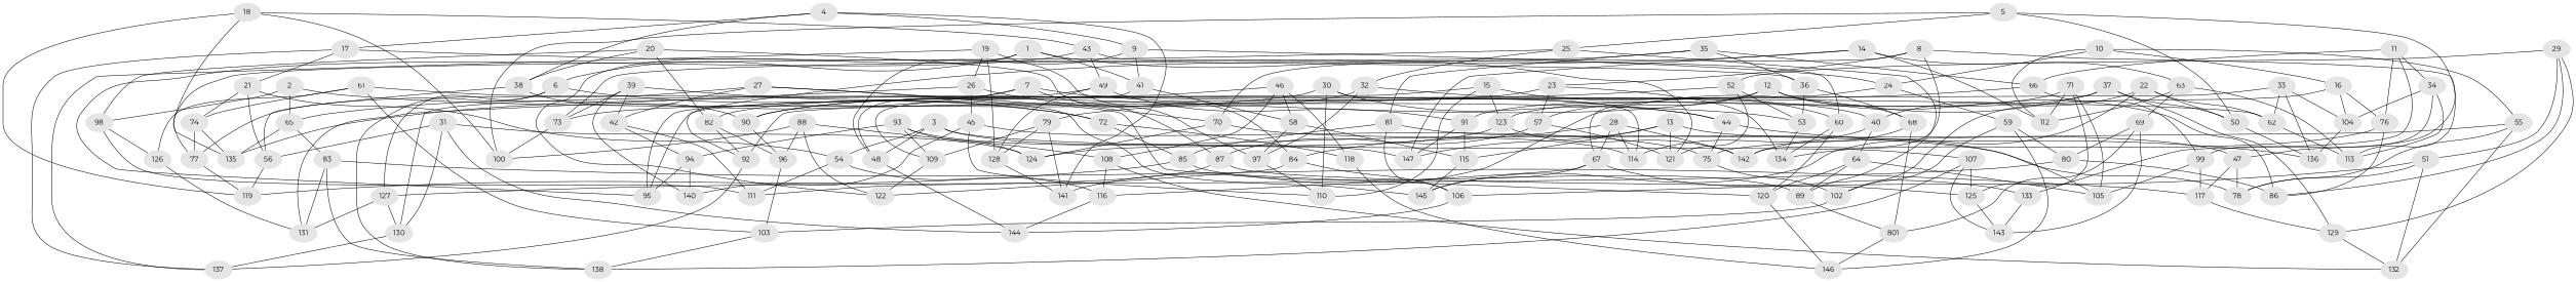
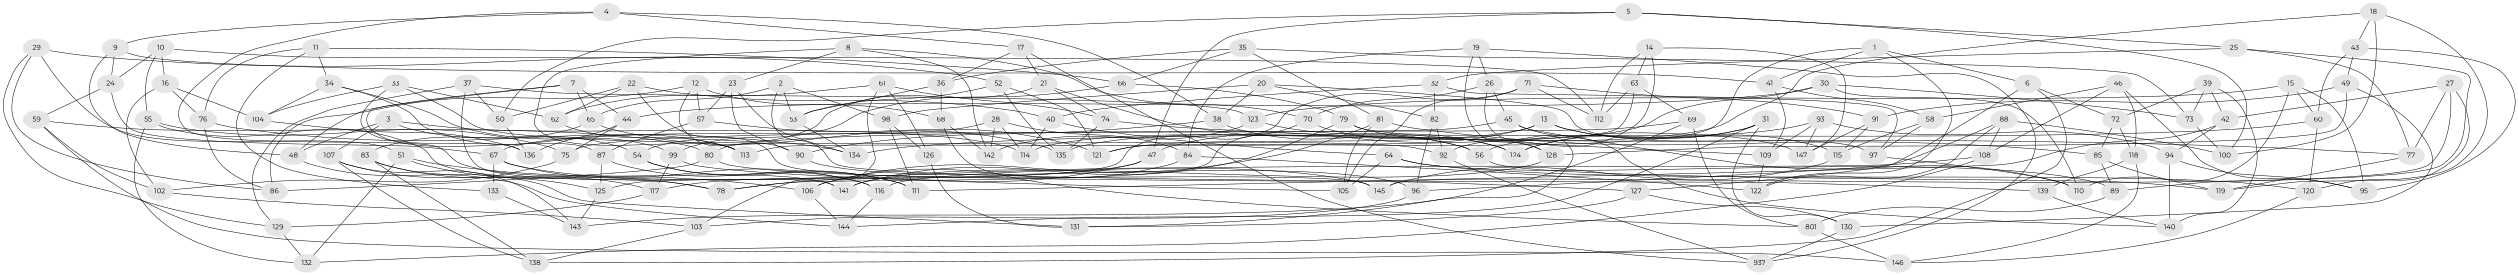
  graph {
    fontname=Montserrat
    node [color=gray90 fontname=Montserrat style=filled]
    edge [fontname=Montserrat]
    1
    6
    41
    121
    122
    72
    127
    138
    58
    109
    2
    53
    65
    98
+   139
    134
    135
    83
    126
    111
    140
    3
    48
    54
    107
    114
    144
    116
    143
    125
    4
    9
    17
    38
    141
    24
    21
    36
-   137
+   137 [label=937]
    90
    56
    5
    25
    47
    50
    100
    32
    77
    89
    78
    117
    136
    118
    85
    131
    130
    7
    44
    87
    75
    8
    23
    70
    113
    142
    57
    124
    59
    67
    10
    16
    55
    112
    76
    102
    104
    132
    11
    34
    66
    133
    99
    79
    86
    12
    68
    n87 [label=801]
    96
    13
    115
    147
    145
    14
    63
    92
    69
    15
    60
    95
    110
    123
    120
    103
    74
    18
    43
    119
    49
    19
    26
    84
    128
    45
    106
    20
    82
    97
    22
    40
    62
    64
    80
    146
    27
    42
    94
    28
    29
    51
    52
    129
    30
    73
    31
    33
    105
    35
    81
    37
    39
    91
    46
    108
    61
    71
    88
    93
    1 -- 6
    1 -- 41
    1 -- 121
    1 -- 122
    6 -- 72
    6 -- 127
    6 -- 138
    41 -- 58
    41 -- 109
    72 -- 118
    72 -- 85
    127 -- 131
    127 -- 130
    58 -- 115
    58 -- 97
    109 -- 122
    2 -- 53
    2 -- 65
    2 -- 98
+   2 -- 139
    53 -- 134
    65 -- 135
    65 -- 83
    98 -- 126
    98 -- 111
+   139 -- 140
    83 -- 138
    83 -- 117
    83 -- 131
    126 -- 131
    3 -- 48
    3 -- 54
    3 -- 107
    3 -- 114
    48 -- 144
    54 -- 111
    54 -- 116
    107 -- 138
    107 -- 143
    107 -- 125
    116 -- 144
    125 -- 143
    4 -- 9
    4 -- 17
    4 -- 38
    4 -- 141
    9 -- 41
    9 -- 48
    9 -- 24
    17 -- 21
    17 -- 36
    17 -- 137
    38 -- 90
    38 -- 56
    24 -- 59
    24 -- 67
    21 -- 54
    21 -- 56
    21 -- 74
    36 -- 53
    36 -- 68
    90 -- 96
    56 -- 119
    5 -- 25
    5 -- 47
    5 -- 50
    5 -- 100
    25 -- 32
    25 -- 77
    25 -- 89
    47 -- 78
    47 -- 117
    50 -- 136
    32 -- 82
    32 -- 97
    32 -- 40
    77 -- 119
    89 -- n87
    117 -- 129
+   118 -- 139
    118 -- 146
    85 -- 89
    85 -- 119
    130 -- 137
    7 -- 65
    7 -- 48
    7 -- 44
    7 -- 87
    44 -- 136
    44 -- 75
    87 -- 111
    87 -- 125
    75 -- 102
    8 -- 23
    8 -- 70
    8 -- 113
    8 -- 142
    23 -- 134
    23 -- 90
    23 -- 57
    70 -- 78
    70 -- 124
    57 -- 121
    57 -- 87
    59 -- 102
    59 -- 80
    59 -- 146
    67 -- 116
    67 -- 133
    67 -- 145
    10 -- 24
    10 -- 16
    10 -- 55
    10 -- 112
    16 -- 76
    16 -- 102
    16 -- 104
    55 -- 78
    55 -- 75
    55 -- 132
    76 -- 134
    76 -- 86
    102 -- 103
    104 -- 136
    11 -- 76
    11 -- 34
    11 -- 66
    11 -- 133
    34 -- 113
    34 -- 104
    34 -- 99
    66 -- 99
    66 -- 79
    133 -- 143
    99 -- 117
    99 -- 105
    79 -- 109
    79 -- 141
    79 -- 128
    12 -- 90
    12 -- 57
    12 -- 86
    12 -- 68
    68 -- 142
    68 -- n87
    n87 -- 146
    96 -- 103
    13 -- 121
    13 -- 47
    13 -- 115
    13 -- 147
    115 -- 145
    14 -- 112
    14 -- 147
    14 -- 63
    14 -- 92
    63 -- 113
    63 -- 112
    63 -- 69
    92 -- 137
    69 -- 143
    69 -- n87
    69 -- 80
    15 -- 60
    15 -- 95
    15 -- 110
    15 -- 123
    60 -- 134
    60 -- 120
    123 -- 142
    123 -- 124
    120 -- 146
    103 -- 138
    74 -- 135
    74 -- 77
    18 -- 135
    18 -- 100
    18 -- 43
    18 -- 119
    43 -- 60
    43 -- 95
    43 -- 49
    49 -- 130
    49 -- 128
    49 -- 91
    19 -- 137
    19 -- 26
    19 -- 84
    19 -- 128
    26 -- 131
    26 -- 70
    26 -- 45
    84 -- 122
    84 -- 106
    128 -- 141
    45 -- 140
    45 -- 75
    45 -- 110
    106 -- 144
    20 -- 98
    20 -- 38
    20 -- 82
    20 -- 97
    82 -- 96
    82 -- 92
    97 -- 110
    22 -- 50
    22 -- 145
    22 -- 40
    22 -- 62
    40 -- 114
    40 -- 64
    62 -- 113
    64 -- 89
    64 -- 120
    64 -- 105
    80 -- 127
    80 -- 86
    27 -- 77
    27 -- 145
    27 -- 120
    27 -- 42
    42 -- 111
    42 -- 94
    94 -- 140
    94 -- 95
    28 -- 114
    28 -- 142
    28 -- 67
    28 -- 84
    29 -- 86
    29 -- 51
    29 -- 52
    29 -- 129
    51 -- 78
    51 -- 132
    51 -- 106
    52 -- 121
    52 -- 53
    52 -- 135
    129 -- 132
    30 -- 114
    30 -- 44
    30 -- 110
    30 -- 73
    73 -- 100
    31 -- 144
    31 -- 56
    31 -- 130
    31 -- 124
    33 -- 136
    33 -- 104
    33 -- 92
    33 -- 62
    35 -- 36
    35 -- 66
    35 -- 73
    35 -- 81
    81 -- 85
    81 -- 106
    81 -- 105
    37 -- 141
    37 -- 50
    37 -- 123
    37 -- 129
    39 -- 72
    39 -- 140
    39 -- 42
    39 -- 73
    91 -- 115
    91 -- 147
    46 -- 58
    46 -- 118
    46 -- 95
    46 -- 108
    108 -- 116
    108 -- 132
    61 -- 126
    61 -- 103
    61 -- 74
    61 -- 62
    71 -- 125
    71 -- 112
    71 -- 105
    71 -- 91
    88 -- 122
    88 -- 100
    88 -- 96
    88 -- 108
    93 -- 109
    93 -- 124
    93 -- 147
    93 -- 94
  }
